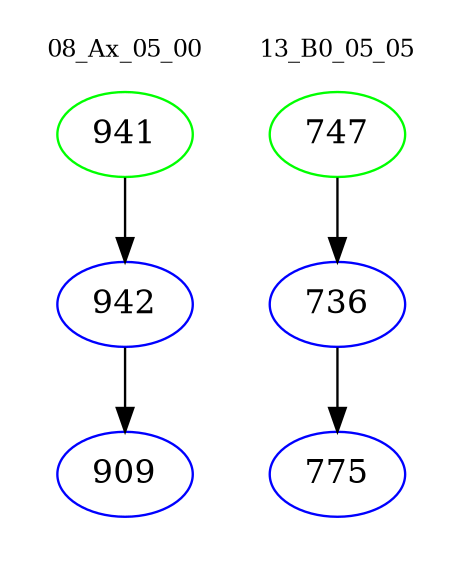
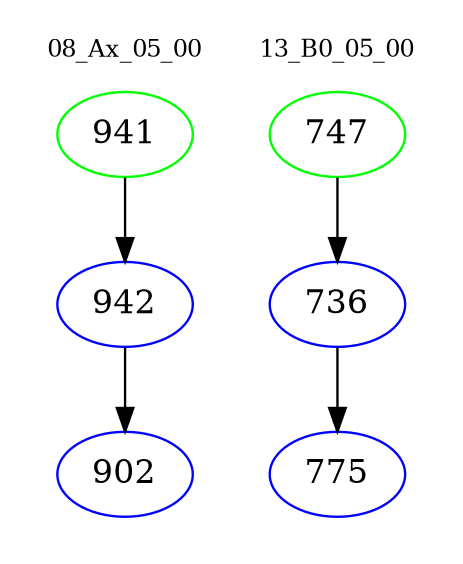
  digraph {
    node [color=blue]
    edge [color=black]
    n1 [color=green label=941]
    n2 [label=942]
-   n3 [label=909]
+   n3 [label=902]
    n4 [color=green label=747]
    n5 [label=736]
    n6 [label=775]
    subgraph cluster_1 {
      color=white
      fontsize=10
      label="08_Ax_05_00"
      n1
      n2
      n3
    }
    subgraph cluster_2 {
      color=white
      fontsize=10
-     label="13_B0_05_05"
+     label="13_B0_05_00"
      n4
      n5
      n6
    }
    n1 -> n2
    n2 -> n3
    n4 -> n5
    n5 -> n6
  }
